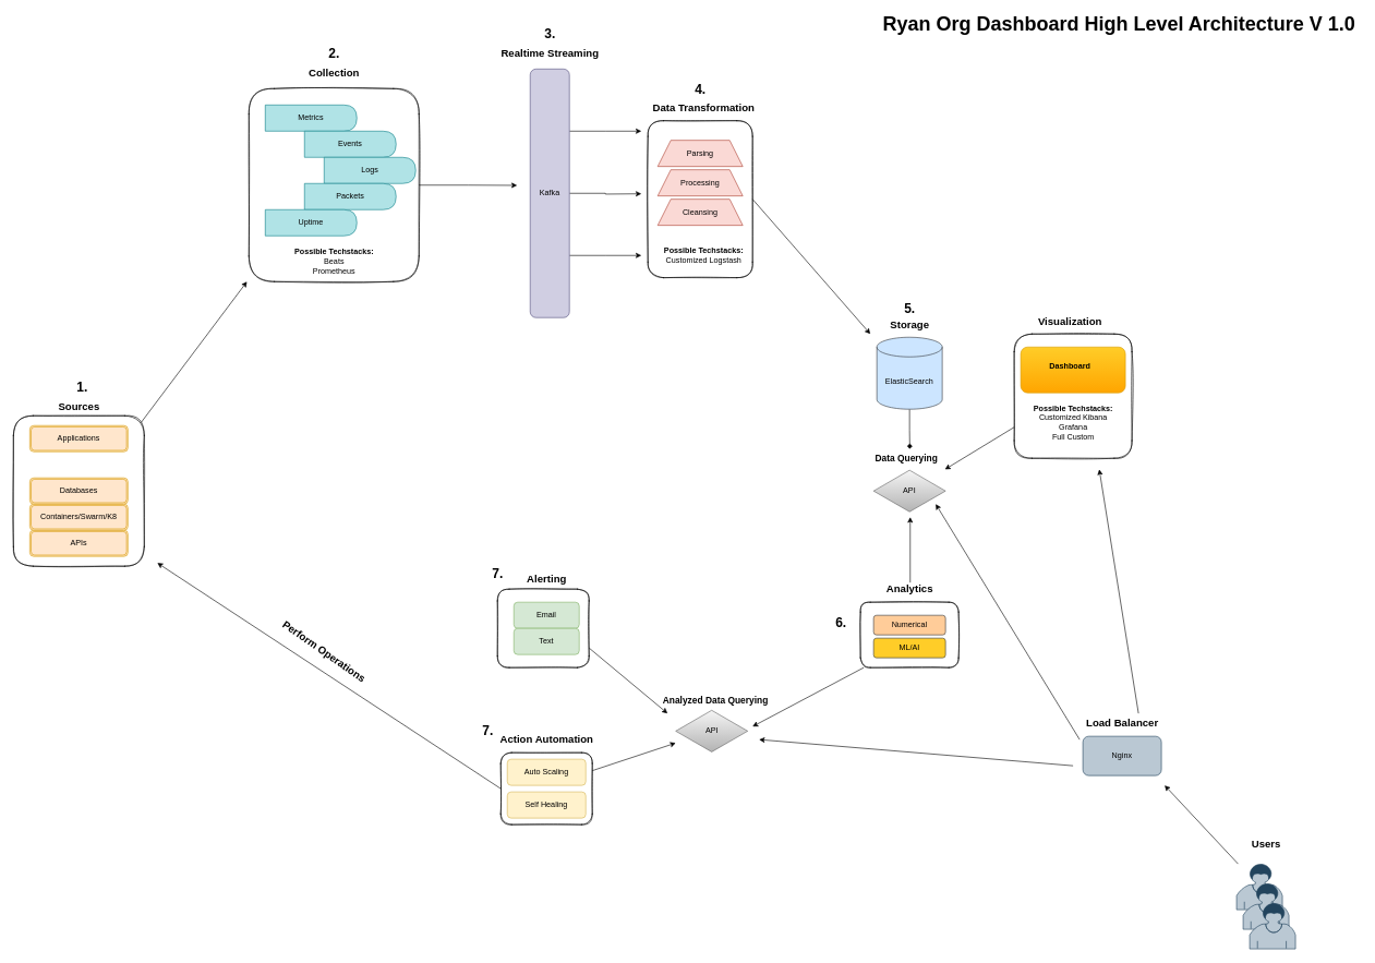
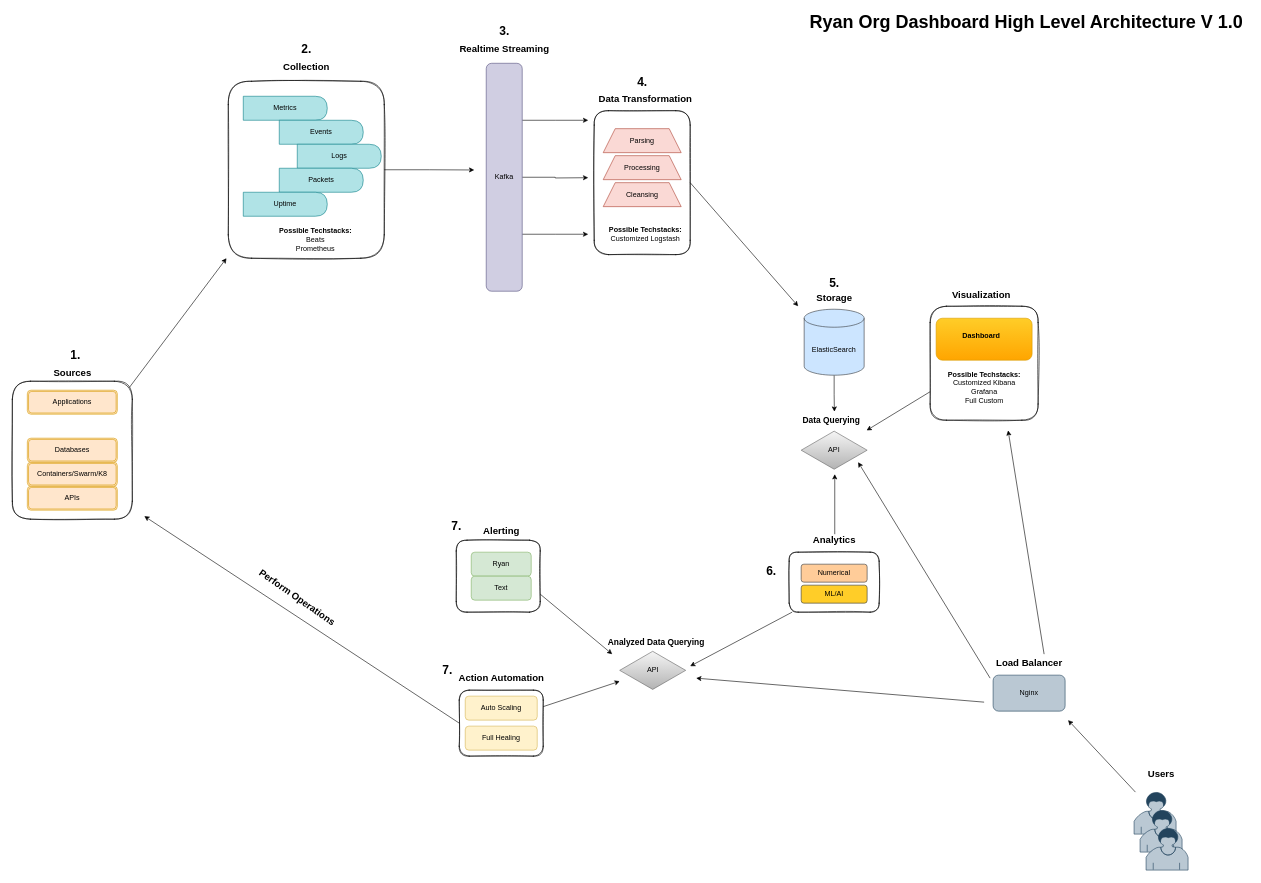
  <mxCell id="0" />
  <mxCell id="1" parent="0" />
  <mxCell id="2" value="" style="rounded=1;whiteSpace=wrap;html=1;direction=south;glass=0;shadow=0;sketch=1;" vertex="1" parent="1"><mxGeometry x="1550" y="510" width="180" height="190" as="geometry" /></mxCell>
  <mxCell id="3" value="" style="rounded=1;whiteSpace=wrap;html=1;direction=south;glass=0;shadow=0;sketch=1;" vertex="1" parent="1"><mxGeometry x="760" y="900" width="140" height="120" as="geometry" /></mxCell>
  <mxCell id="4" value="" style="rounded=1;whiteSpace=wrap;html=1;direction=south;glass=0;shadow=0;sketch=1;" vertex="1" parent="1"><mxGeometry x="765" y="1150" width="140" height="110" as="geometry" /></mxCell>
  <mxCell id="5" value="" style="rounded=1;whiteSpace=wrap;html=1;direction=south;glass=0;shadow=0;sketch=1;" vertex="1" parent="1"><mxGeometry x="990" y="184" width="160" height="240" as="geometry" /></mxCell>
  <mxCell id="6" value="" style="rounded=1;whiteSpace=wrap;html=1;direction=south;glass=0;shadow=0;sketch=1;" vertex="1" parent="1"><mxGeometry x="20" y="635" width="200" height="230" as="geometry" /></mxCell>
  <mxCell id="7" value="" style="rounded=1;whiteSpace=wrap;html=1;direction=south;glass=0;shadow=0;sketch=1;" vertex="1" parent="1"><mxGeometry x="1315" y="920" width="150" height="100" as="geometry" /></mxCell>
  <mxCell id="8" style="edgeStyle=orthogonalEdgeStyle;rounded=0;orthogonalLoop=1;jettySize=auto;html=1;exitX=0.5;exitY=0;exitDx=0;exitDy=0;" edge="1" parent="1" source="9"><mxGeometry relative="1" as="geometry"><mxPoint x="790" y="282.857" as="targetPoint" /></mxGeometry></mxCell>
  <mxCell id="9" value="" style="rounded=1;whiteSpace=wrap;html=1;direction=south;glass=0;shadow=0;sketch=1;" vertex="1" parent="1"><mxGeometry x="380" y="135" width="260" height="295" as="geometry" /></mxCell>
  <mxCell id="10" value="" style="shape=mxgraph.bpmn.user_task;html=1;outlineConnect=0;fillColor=#bac8d3;strokeColor=#23445d;" vertex="1" parent="1"><mxGeometry x="1890" y="1320" width="70" height="70" as="geometry" /></mxCell>
  <mxCell id="11" value="" style="shape=mxgraph.bpmn.user_task;html=1;outlineConnect=0;fillColor=#bac8d3;strokeColor=#23445d;" vertex="1" parent="1"><mxGeometry x="1900" y="1350" width="70" height="70" as="geometry" /></mxCell>
  <mxCell id="12" value="" style="shape=mxgraph.bpmn.user_task;html=1;outlineConnect=0;fillColor=#bac8d3;strokeColor=#23445d;" vertex="1" parent="1"><mxGeometry x="1910" y="1380" width="70" height="70" as="geometry" /></mxCell>
  <mxCell id="13" value="&lt;font style=&quot;font-size: 16px&quot;&gt;&lt;b&gt;Users&lt;/b&gt;&lt;/font&gt;" style="text;html=1;align=center;verticalAlign=middle;resizable=0;points=[];autosize=1;" vertex="1" parent="1"><mxGeometry x="1905" y="1280" width="60" height="20" as="geometry" /></mxCell>
  <mxCell id="14" value="APIs" style="shape=ext;double=1;rounded=1;whiteSpace=wrap;html=1;fillColor=#ffe6cc;strokeColor=#d79b00;" vertex="1" parent="1"><mxGeometry x="45" y="810" width="150" height="40" as="geometry" /></mxCell>
  <mxCell id="15" value="Containers/Swarm/K8" style="shape=ext;double=1;rounded=1;whiteSpace=wrap;html=1;fillColor=#ffe6cc;strokeColor=#d79b00;" vertex="1" parent="1"><mxGeometry x="45" y="770" width="150" height="40" as="geometry" /></mxCell>
  <mxCell id="16" value="Databases" style="shape=ext;double=1;rounded=1;whiteSpace=wrap;html=1;fillColor=#ffe6cc;strokeColor=#d79b00;" vertex="1" parent="1"><mxGeometry x="45" y="730" width="150" height="40" as="geometry" /></mxCell>
  <mxCell id="17" value="Applications" style="shape=ext;double=1;rounded=1;whiteSpace=wrap;html=1;fillColor=#ffe6cc;strokeColor=#d79b00;" vertex="1" parent="1"><mxGeometry x="45" y="650" width="150" height="40" as="geometry" /></mxCell>
  <mxCell id="18" value="&lt;font style=&quot;font-size: 16px&quot;&gt;&lt;b&gt;Sources&lt;/b&gt;&lt;/font&gt;" style="text;html=1;align=center;verticalAlign=middle;resizable=0;points=[];autosize=1;" vertex="1" parent="1"><mxGeometry x="80" y="610" width="80" height="20" as="geometry" /></mxCell>
  <mxCell id="19" value="Metrics" style="shape=delay;whiteSpace=wrap;html=1;fillColor=#b0e3e6;strokeColor=#0e8088;" vertex="1" parent="1"><mxGeometry x="405" y="160" width="140" height="40" as="geometry" /></mxCell>
  <mxCell id="20" value="Events" style="shape=delay;whiteSpace=wrap;html=1;fillColor=#b0e3e6;strokeColor=#0e8088;" vertex="1" parent="1"><mxGeometry x="465" y="200" width="140" height="40" as="geometry" /></mxCell>
  <mxCell id="21" value="Logs" style="shape=delay;whiteSpace=wrap;html=1;fillColor=#b0e3e6;strokeColor=#0e8088;" vertex="1" parent="1"><mxGeometry x="495" y="240" width="140" height="40" as="geometry" /></mxCell>
  <mxCell id="22" value="Packets" style="shape=delay;whiteSpace=wrap;html=1;fillColor=#b0e3e6;strokeColor=#0e8088;" vertex="1" parent="1"><mxGeometry x="465" y="280" width="140" height="40" as="geometry" /></mxCell>
  <mxCell id="23" value="Uptime" style="shape=delay;whiteSpace=wrap;html=1;fillColor=#b0e3e6;strokeColor=#0e8088;" vertex="1" parent="1"><mxGeometry x="405" y="320" width="140" height="40" as="geometry" /></mxCell>
  <mxCell id="24" value="&lt;b&gt;&lt;font style=&quot;font-size: 16px&quot;&gt;Collection&lt;/font&gt;&lt;/b&gt;" style="text;html=1;align=center;verticalAlign=middle;resizable=0;points=[];autosize=1;" vertex="1" parent="1"><mxGeometry x="465" y="100" width="90" height="20" as="geometry" /></mxCell>
  <mxCell id="25" style="edgeStyle=orthogonalEdgeStyle;rounded=0;orthogonalLoop=1;jettySize=auto;html=1;exitX=0.25;exitY=0;exitDx=0;exitDy=0;" edge="1" parent="1" source="28"><mxGeometry relative="1" as="geometry"><mxPoint x="980" y="200" as="targetPoint" /></mxGeometry></mxCell>
  <mxCell id="26" style="edgeStyle=orthogonalEdgeStyle;rounded=0;orthogonalLoop=1;jettySize=auto;html=1;exitX=0.5;exitY=0;exitDx=0;exitDy=0;" edge="1" parent="1" source="28"><mxGeometry relative="1" as="geometry"><mxPoint x="980" y="295.714" as="targetPoint" /></mxGeometry></mxCell>
  <mxCell id="27" style="edgeStyle=orthogonalEdgeStyle;rounded=0;orthogonalLoop=1;jettySize=auto;html=1;exitX=0.75;exitY=0;exitDx=0;exitDy=0;" edge="1" parent="1" source="28"><mxGeometry relative="1" as="geometry"><mxPoint x="980" y="390" as="targetPoint" /></mxGeometry></mxCell>
  <mxCell id="28" value="Kafka" style="rounded=1;whiteSpace=wrap;html=1;direction=south;fillColor=#d0cee2;strokeColor=#56517e;" vertex="1" parent="1"><mxGeometry x="810" y="105" width="60" height="380" as="geometry" /></mxCell>
  <mxCell id="29" value="&lt;font style=&quot;font-size: 16px&quot;&gt;&lt;b&gt;Realtime Streaming&lt;/b&gt;&lt;/font&gt;" style="text;html=1;align=center;verticalAlign=middle;resizable=0;points=[];autosize=1;" vertex="1" parent="1"><mxGeometry x="760" y="70" width="160" height="20" as="geometry" /></mxCell>
  <mxCell id="30" value="&lt;font style=&quot;font-size: 16px&quot;&gt;&lt;b&gt;Data Transformation&lt;/b&gt;&lt;/font&gt;" style="text;html=1;align=center;verticalAlign=middle;resizable=0;points=[];autosize=1;" vertex="1" parent="1"><mxGeometry x="990" y="154" width="170" height="20" as="geometry" /></mxCell>
  <mxCell id="31" value="Processing" style="shape=trapezoid;perimeter=trapezoidPerimeter;whiteSpace=wrap;html=1;fixedSize=1;fillColor=#fad9d5;strokeColor=#ae4132;" vertex="1" parent="1"><mxGeometry x="1005" y="259" width="130" height="40" as="geometry" /></mxCell>
  <mxCell id="32" value="Parsing" style="shape=trapezoid;perimeter=trapezoidPerimeter;whiteSpace=wrap;html=1;fixedSize=1;fillColor=#fad9d5;strokeColor=#ae4132;" vertex="1" parent="1"><mxGeometry x="1005" y="214" width="130" height="40" as="geometry" /></mxCell>
  <mxCell id="33" value="Cleansing" style="shape=trapezoid;perimeter=trapezoidPerimeter;whiteSpace=wrap;html=1;fixedSize=1;fillColor=#fad9d5;strokeColor=#ae4132;" vertex="1" parent="1"><mxGeometry x="1005" y="304" width="130" height="40" as="geometry" /></mxCell>
- <mxCell id="34" style="edgeStyle=orthogonalEdgeStyle;rounded=0;orthogonalLoop=1;jettySize=auto;html=1;exitX=0.5;exitY=1;exitDx=0;exitDy=0;exitPerimeter=0;entryX=0.549;entryY=-0.214;entryDx=0;entryDy=0;entryPerimeter=0;endArrow=diamond;" edge="1" parent="1" source="35" target="54"><mxGeometry relative="1" as="geometry" /></mxCell>
+ <mxCell id="34" style="edgeStyle=orthogonalEdgeStyle;rounded=0;orthogonalLoop=1;jettySize=auto;html=1;exitX=0.5;exitY=1;exitDx=0;exitDy=0;exitPerimeter=0;entryX=0.549;entryY=-0.214;entryDx=0;entryDy=0;entryPerimeter=0;" edge="1" parent="1" source="35" target="54"><mxGeometry relative="1" as="geometry" /></mxCell>
  <mxCell id="35" value="ElasticSearch" style="shape=cylinder3;whiteSpace=wrap;html=1;boundedLbl=1;backgroundOutline=1;size=15;fillColor=#cce5ff;strokeColor=#36393d;" vertex="1" parent="1"><mxGeometry x="1340" y="515" width="100" height="110" as="geometry" /></mxCell>
  <mxCell id="36" value="&lt;font style=&quot;font-size: 16px&quot;&gt;&lt;b&gt;Storage&lt;/b&gt;&lt;/font&gt;" style="text;html=1;align=center;verticalAlign=middle;resizable=0;points=[];autosize=1;" vertex="1" parent="1"><mxGeometry x="1350" y="485" width="80" height="20" as="geometry" /></mxCell>
  <mxCell id="37" value="Numerical" style="rounded=1;whiteSpace=wrap;html=1;fillColor=#ffcc99;strokeColor=#36393d;" vertex="1" parent="1"><mxGeometry x="1335" y="940" width="110" height="30" as="geometry" /></mxCell>
  <mxCell id="38" value="ML/AI" style="rounded=1;whiteSpace=wrap;html=1;fillColor=#ffcd28;strokeColor=#36393d;" vertex="1" parent="1"><mxGeometry x="1335" y="975" width="110" height="30" as="geometry" /></mxCell>
  <mxCell id="39" value="&lt;font style=&quot;font-size: 16px&quot;&gt;&lt;b&gt;Analytics&lt;/b&gt;&lt;/font&gt;" style="text;html=1;align=center;verticalAlign=middle;resizable=0;points=[];autosize=1;" vertex="1" parent="1"><mxGeometry x="1345" y="890" width="90" height="20" as="geometry" /></mxCell>
- <mxCell id="40" value="Email" style="rounded=1;whiteSpace=wrap;html=1;fillColor=#d5e8d4;strokeColor=#82b366;" vertex="1" parent="1"><mxGeometry x="785" y="920" width="100" height="40" as="geometry" /></mxCell>
+ <mxCell id="40" value="Ryan" style="rounded=1;whiteSpace=wrap;html=1;fillColor=#d5e8d4;strokeColor=#82b366;" vertex="1" parent="1"><mxGeometry x="785" y="920" width="100" height="40" as="geometry" /></mxCell>
  <mxCell id="41" value="Auto Scaling" style="rounded=1;whiteSpace=wrap;html=1;fillColor=#fff2cc;strokeColor=#d6b656;" vertex="1" parent="1"><mxGeometry x="775" y="1160" width="120" height="40" as="geometry" /></mxCell>
- <mxCell id="42" value="Self Healing" style="rounded=1;whiteSpace=wrap;html=1;fillColor=#fff2cc;strokeColor=#d6b656;" vertex="1" parent="1"><mxGeometry x="775" y="1210" width="120" height="40" as="geometry" /></mxCell>
+ <mxCell id="42" value="Full Healing" style="rounded=1;whiteSpace=wrap;html=1;fillColor=#fff2cc;strokeColor=#d6b656;" vertex="1" parent="1"><mxGeometry x="775" y="1210" width="120" height="40" as="geometry" /></mxCell>
  <mxCell id="43" value="&lt;font style=&quot;font-size: 16px&quot;&gt;&lt;b&gt;Action Automation&lt;/b&gt;&lt;/font&gt;" style="text;html=1;align=center;verticalAlign=middle;resizable=0;points=[];autosize=1;" vertex="1" parent="1"><mxGeometry x="755" y="1120" width="160" height="20" as="geometry" /></mxCell>
  <mxCell id="44" value="&lt;font style=&quot;font-size: 16px&quot;&gt;&lt;b&gt;Alerting&lt;/b&gt;&lt;/font&gt;" style="text;html=1;align=center;verticalAlign=middle;resizable=0;points=[];autosize=1;" vertex="1" parent="1"><mxGeometry x="795" y="875" width="80" height="20" as="geometry" /></mxCell>
  <mxCell id="45" value="Text" style="rounded=1;whiteSpace=wrap;html=1;fillColor=#d5e8d4;strokeColor=#82b366;" vertex="1" parent="1"><mxGeometry x="785" y="960" width="100" height="40" as="geometry" /></mxCell>
  <mxCell id="46" value="&lt;font style=&quot;font-size: 16px&quot;&gt;&lt;b&gt;Load Balancer&lt;/b&gt;&lt;/font&gt;" style="text;html=1;align=center;verticalAlign=middle;resizable=0;points=[];autosize=1;" vertex="1" parent="1"><mxGeometry x="1650" y="1095" width="130" height="20" as="geometry" /></mxCell>
  <mxCell id="47" value="Nginx" style="rounded=1;whiteSpace=wrap;html=1;shadow=0;glass=0;sketch=0;fillColor=#bac8d3;strokeColor=#23445d;" vertex="1" parent="1"><mxGeometry x="1655" y="1125" width="120" height="60" as="geometry" /></mxCell>
  <mxCell id="48" value="API" style="html=1;whiteSpace=wrap;aspect=fixed;shape=isoRectangle;rounded=1;shadow=0;glass=0;sketch=0;gradientColor=#b3b3b3;fillColor=#f5f5f5;strokeColor=#666666;" vertex="1" parent="1"><mxGeometry x="1032.5" y="1084" width="110" height="66" as="geometry" /></mxCell>
  <mxCell id="49" value="API" style="html=1;whiteSpace=wrap;aspect=fixed;shape=isoRectangle;rounded=1;shadow=0;glass=0;sketch=0;gradientColor=#b3b3b3;fillColor=#f5f5f5;strokeColor=#666666;" vertex="1" parent="1"><mxGeometry x="1335" y="717" width="110" height="66" as="geometry" /></mxCell>
- <mxCell id="50" value="&lt;b&gt;Possible Techstacks:&lt;/b&gt;&lt;br&gt;Beats&lt;br&gt;Prometheus" style="text;html=1;align=center;verticalAlign=middle;resizable=0;points=[];autosize=1;" vertex="1" parent="1"><mxGeometry x="440" y="374" width="140" height="50" as="geometry" /></mxCell>
+ <mxCell id="50" value="&lt;b&gt;Possible Techstacks:&lt;/b&gt;&lt;br&gt;Beats&lt;br&gt;Prometheus" style="text;html=1;align=center;verticalAlign=middle;resizable=0;points=[];autosize=1;" vertex="1" parent="1"><mxGeometry x="455" y="374" width="140" height="50" as="geometry" /></mxCell>
  <mxCell id="51" value="" style="endArrow=classic;html=1;exitX=0.047;exitY=0.026;exitDx=0;exitDy=0;exitPerimeter=0;" edge="1" parent="1" source="6"><mxGeometry width="50" height="50" relative="1" as="geometry"><mxPoint x="220" y="630" as="sourcePoint" /><mxPoint x="377" y="430" as="targetPoint" /></mxGeometry></mxCell>
  <mxCell id="52" value="&lt;b&gt;Possible Techstacks:&lt;/b&gt;&lt;br&gt;Customized Logstash" style="text;html=1;align=center;verticalAlign=middle;resizable=0;points=[];autosize=1;" vertex="1" parent="1"><mxGeometry x="1005" y="374" width="140" height="30" as="geometry" /></mxCell>
  <mxCell id="53" value="" style="endArrow=classic;html=1;exitX=0.5;exitY=0;exitDx=0;exitDy=0;" edge="1" parent="1" source="5"><mxGeometry width="50" height="50" relative="1" as="geometry"><mxPoint x="1160" y="307.5" as="sourcePoint" /><mxPoint x="1330" y="510" as="targetPoint" /></mxGeometry></mxCell>
  <mxCell id="54" value="&lt;b&gt;&lt;font style=&quot;font-size: 14px&quot;&gt;Data Querying&lt;/font&gt;&lt;/b&gt;" style="text;html=1;align=center;verticalAlign=middle;resizable=0;points=[];autosize=1;" vertex="1" parent="1"><mxGeometry x="1330" y="690" width="110" height="20" as="geometry" /></mxCell>
  <mxCell id="55" value="" style="endArrow=classic;html=1;" edge="1" parent="1"><mxGeometry width="50" height="50" relative="1" as="geometry"><mxPoint x="1391" y="890" as="sourcePoint" /><mxPoint x="1391" y="790" as="targetPoint" /></mxGeometry></mxCell>
  <mxCell id="56" value="&lt;font style=&quot;font-size: 14px&quot;&gt;&lt;b&gt;Analyzed Data Querying&lt;/b&gt;&lt;/font&gt;" style="text;html=1;align=center;verticalAlign=middle;resizable=0;points=[];autosize=1;" vertex="1" parent="1"><mxGeometry x="1002.5" y="1060" width="180" height="20" as="geometry" /></mxCell>
  <mxCell id="57" value="" style="endArrow=classic;html=1;exitX=0.25;exitY=0;exitDx=0;exitDy=0;" edge="1" parent="1" source="4" target="48"><mxGeometry width="50" height="50" relative="1" as="geometry"><mxPoint x="1020.54" y="1199.96" as="sourcePoint" /><mxPoint x="1062.5" y="1165" as="targetPoint" /></mxGeometry></mxCell>
  <mxCell id="58" value="" style="rounded=1;whiteSpace=wrap;html=1;shadow=0;glass=0;sketch=0;gradientColor=#ffa500;fillColor=#ffcd28;strokeColor=#d79b00;" vertex="1" parent="1"><mxGeometry x="1560" y="530" width="160" height="70" as="geometry" /></mxCell>
  <mxCell id="59" value="&lt;font style=&quot;font-size: 16px&quot;&gt;&lt;b&gt;Visualization&lt;/b&gt;&lt;/font&gt;" style="text;html=1;align=center;verticalAlign=middle;resizable=0;points=[];autosize=1;" vertex="1" parent="1"><mxGeometry x="1580" y="480" width="110" height="20" as="geometry" /></mxCell>
  <mxCell id="60" value="&lt;b&gt;Possible Techstacks:&lt;/b&gt;&lt;br&gt;Customized Kibana&lt;br&gt;Grafana&lt;br&gt;Full Custom" style="text;html=1;align=center;verticalAlign=middle;resizable=0;points=[];autosize=1;" vertex="1" parent="1"><mxGeometry x="1570" y="615" width="140" height="60" as="geometry" /></mxCell>
  <mxCell id="61" value="&lt;b&gt;&lt;font style=&quot;font-size: 12px&quot;&gt;Dashboard&lt;/font&gt;&lt;/b&gt;" style="text;html=1;align=center;verticalAlign=middle;resizable=0;points=[];autosize=1;" vertex="1" parent="1"><mxGeometry x="1595" y="550" width="80" height="20" as="geometry" /></mxCell>
  <mxCell id="62" value="" style="endArrow=classic;html=1;exitX=0.75;exitY=1;exitDx=0;exitDy=0;" edge="1" parent="1" source="2" target="49"><mxGeometry width="50" height="50" relative="1" as="geometry"><mxPoint x="1520" y="680" as="sourcePoint" /><mxPoint x="1450" y="750" as="targetPoint" /></mxGeometry></mxCell>
  <mxCell id="63" value="" style="endArrow=classic;html=1;exitX=0.75;exitY=0;exitDx=0;exitDy=0;" edge="1" parent="1" source="3"><mxGeometry width="50" height="50" relative="1" as="geometry"><mxPoint x="915" y="1187.5" as="sourcePoint" /><mxPoint x="1020" y="1090" as="targetPoint" /></mxGeometry></mxCell>
  <mxCell id="64" value="" style="endArrow=classic;html=1;exitX=1;exitY=0.967;exitDx=0;exitDy=0;exitPerimeter=0;" edge="1" parent="1" source="7"><mxGeometry width="50" height="50" relative="1" as="geometry"><mxPoint x="1200" y="1030" as="sourcePoint" /><mxPoint x="1150" y="1110" as="targetPoint" /></mxGeometry></mxCell>
  <mxCell id="65" value="" style="endArrow=classic;html=1;exitX=0.5;exitY=1;exitDx=0;exitDy=0;" edge="1" parent="1" source="4"><mxGeometry width="50" height="50" relative="1" as="geometry"><mxPoint x="370" y="1000" as="sourcePoint" /><mxPoint x="240" y="860" as="targetPoint" /></mxGeometry></mxCell>
  <mxCell id="66" value="&lt;font style=&quot;font-size: 16px&quot;&gt;&lt;b&gt;Perform Operations&lt;/b&gt;&lt;/font&gt;" style="text;html=1;align=center;verticalAlign=middle;resizable=0;points=[];autosize=1;rotation=35;" vertex="1" parent="1"><mxGeometry x="410" y="985" width="170" height="20" as="geometry" /></mxCell>
  <mxCell id="67" value="" style="endArrow=classic;html=1;" edge="1" parent="1" source="10"><mxGeometry width="50" height="50" relative="1" as="geometry"><mxPoint x="1790" y="1280" as="sourcePoint" /><mxPoint x="1780" y="1200" as="targetPoint" /></mxGeometry></mxCell>
  <mxCell id="68" value="" style="endArrow=classic;html=1;" edge="1" parent="1"><mxGeometry width="50" height="50" relative="1" as="geometry"><mxPoint x="1740" y="1090" as="sourcePoint" /><mxPoint x="1680" y="717" as="targetPoint" /></mxGeometry></mxCell>
  <mxCell id="69" value="" style="endArrow=classic;html=1;" edge="1" parent="1"><mxGeometry width="50" height="50" relative="1" as="geometry"><mxPoint x="1640" y="1170" as="sourcePoint" /><mxPoint x="1160" y="1130" as="targetPoint" /></mxGeometry></mxCell>
  <mxCell id="70" value="" style="endArrow=classic;html=1;" edge="1" parent="1"><mxGeometry width="50" height="50" relative="1" as="geometry"><mxPoint x="1650" y="1130" as="sourcePoint" /><mxPoint x="1430" y="770" as="targetPoint" /></mxGeometry></mxCell>
  <mxCell id="71" value="&lt;font size=&quot;1&quot;&gt;&lt;b style=&quot;font-size: 30px&quot;&gt;Ryan Org Dashboard High Level Architecture V 1.0&lt;/b&gt;&lt;/font&gt;" style="text;html=1;align=center;verticalAlign=middle;resizable=0;points=[];autosize=1;" vertex="1" parent="1"><mxGeometry x="1340" y="20" width="740" height="30" as="geometry" /></mxCell>
  <mxCell id="72" value="&lt;font size=&quot;1&quot;&gt;&lt;b style=&quot;font-size: 20px&quot;&gt;1.&lt;/b&gt;&lt;/font&gt;" style="text;html=1;align=center;verticalAlign=middle;resizable=0;points=[];autosize=1;" vertex="1" parent="1"><mxGeometry x="110" y="580" width="30" height="20" as="geometry" /></mxCell>
  <mxCell id="73" value="&lt;font size=&quot;1&quot;&gt;&lt;b style=&quot;font-size: 20px&quot;&gt;2.&lt;/b&gt;&lt;/font&gt;" style="text;html=1;align=center;verticalAlign=middle;resizable=0;points=[];autosize=1;" vertex="1" parent="1"><mxGeometry x="495" y="70" width="30" height="20" as="geometry" /></mxCell>
  <mxCell id="74" value="&lt;span style=&quot;font-size: 20px&quot;&gt;&lt;b&gt;7.&lt;/b&gt;&lt;/span&gt;" style="text;html=1;align=center;verticalAlign=middle;resizable=0;points=[];autosize=1;" vertex="1" parent="1"><mxGeometry x="745" y="865" width="30" height="20" as="geometry" /></mxCell>
  <mxCell id="75" value="&lt;span style=&quot;font-size: 20px&quot;&gt;&lt;b&gt;6.&lt;/b&gt;&lt;/span&gt;" style="text;html=1;align=center;verticalAlign=middle;resizable=0;points=[];autosize=1;" vertex="1" parent="1"><mxGeometry x="1270" y="940" width="30" height="20" as="geometry" /></mxCell>
  <mxCell id="76" value="&lt;span style=&quot;font-size: 20px&quot;&gt;&lt;b&gt;5.&lt;/b&gt;&lt;/span&gt;" style="text;html=1;align=center;verticalAlign=middle;resizable=0;points=[];autosize=1;" vertex="1" parent="1"><mxGeometry x="1375" y="460" width="30" height="20" as="geometry" /></mxCell>
  <mxCell id="77" value="&lt;font size=&quot;1&quot;&gt;&lt;b style=&quot;font-size: 20px&quot;&gt;4.&lt;/b&gt;&lt;/font&gt;" style="text;html=1;align=center;verticalAlign=middle;resizable=0;points=[];autosize=1;" vertex="1" parent="1"><mxGeometry x="1055" y="125" width="30" height="20" as="geometry" /></mxCell>
  <mxCell id="78" value="&lt;font size=&quot;1&quot;&gt;&lt;b style=&quot;font-size: 20px&quot;&gt;3.&lt;/b&gt;&lt;/font&gt;" style="text;html=1;align=center;verticalAlign=middle;resizable=0;points=[];autosize=1;" vertex="1" parent="1"><mxGeometry x="825" y="40" width="30" height="20" as="geometry" /></mxCell>
  <mxCell id="79" value="&lt;span style=&quot;font-size: 20px&quot;&gt;&lt;b&gt;7.&lt;/b&gt;&lt;/span&gt;" style="text;html=1;align=center;verticalAlign=middle;resizable=0;points=[];autosize=1;" vertex="1" parent="1"><mxGeometry x="730" y="1105" width="30" height="20" as="geometry" /></mxCell>
